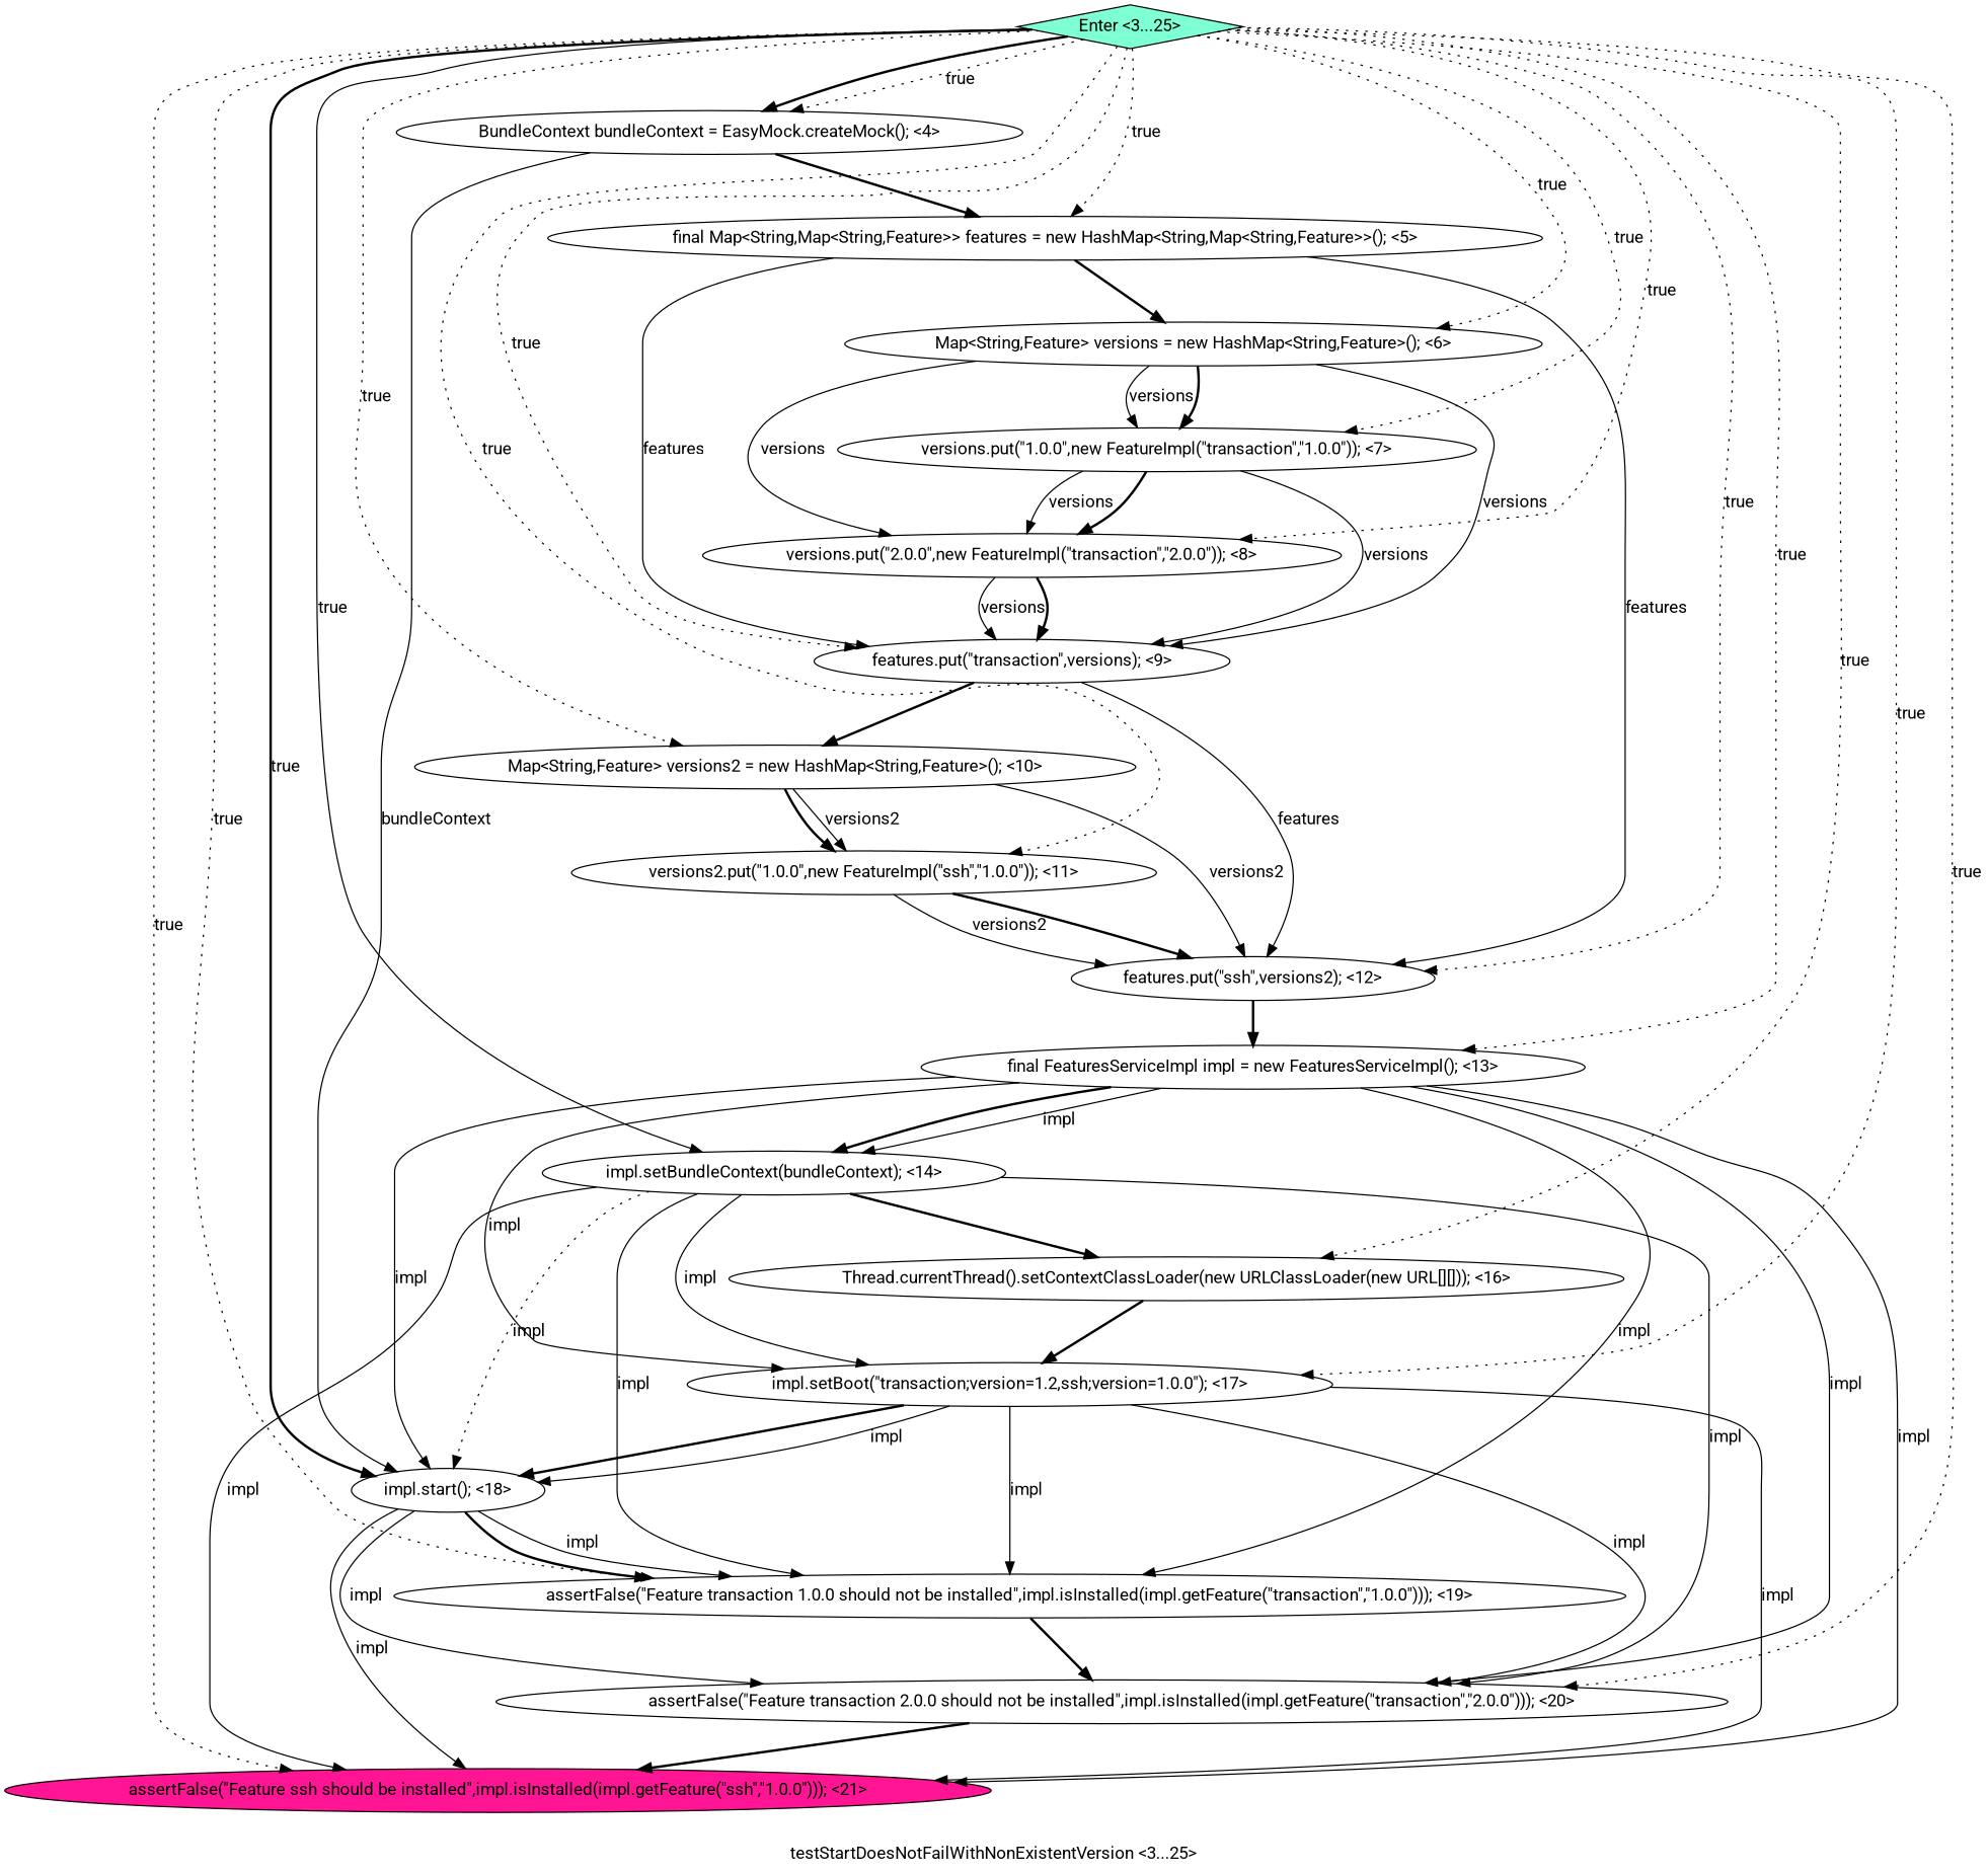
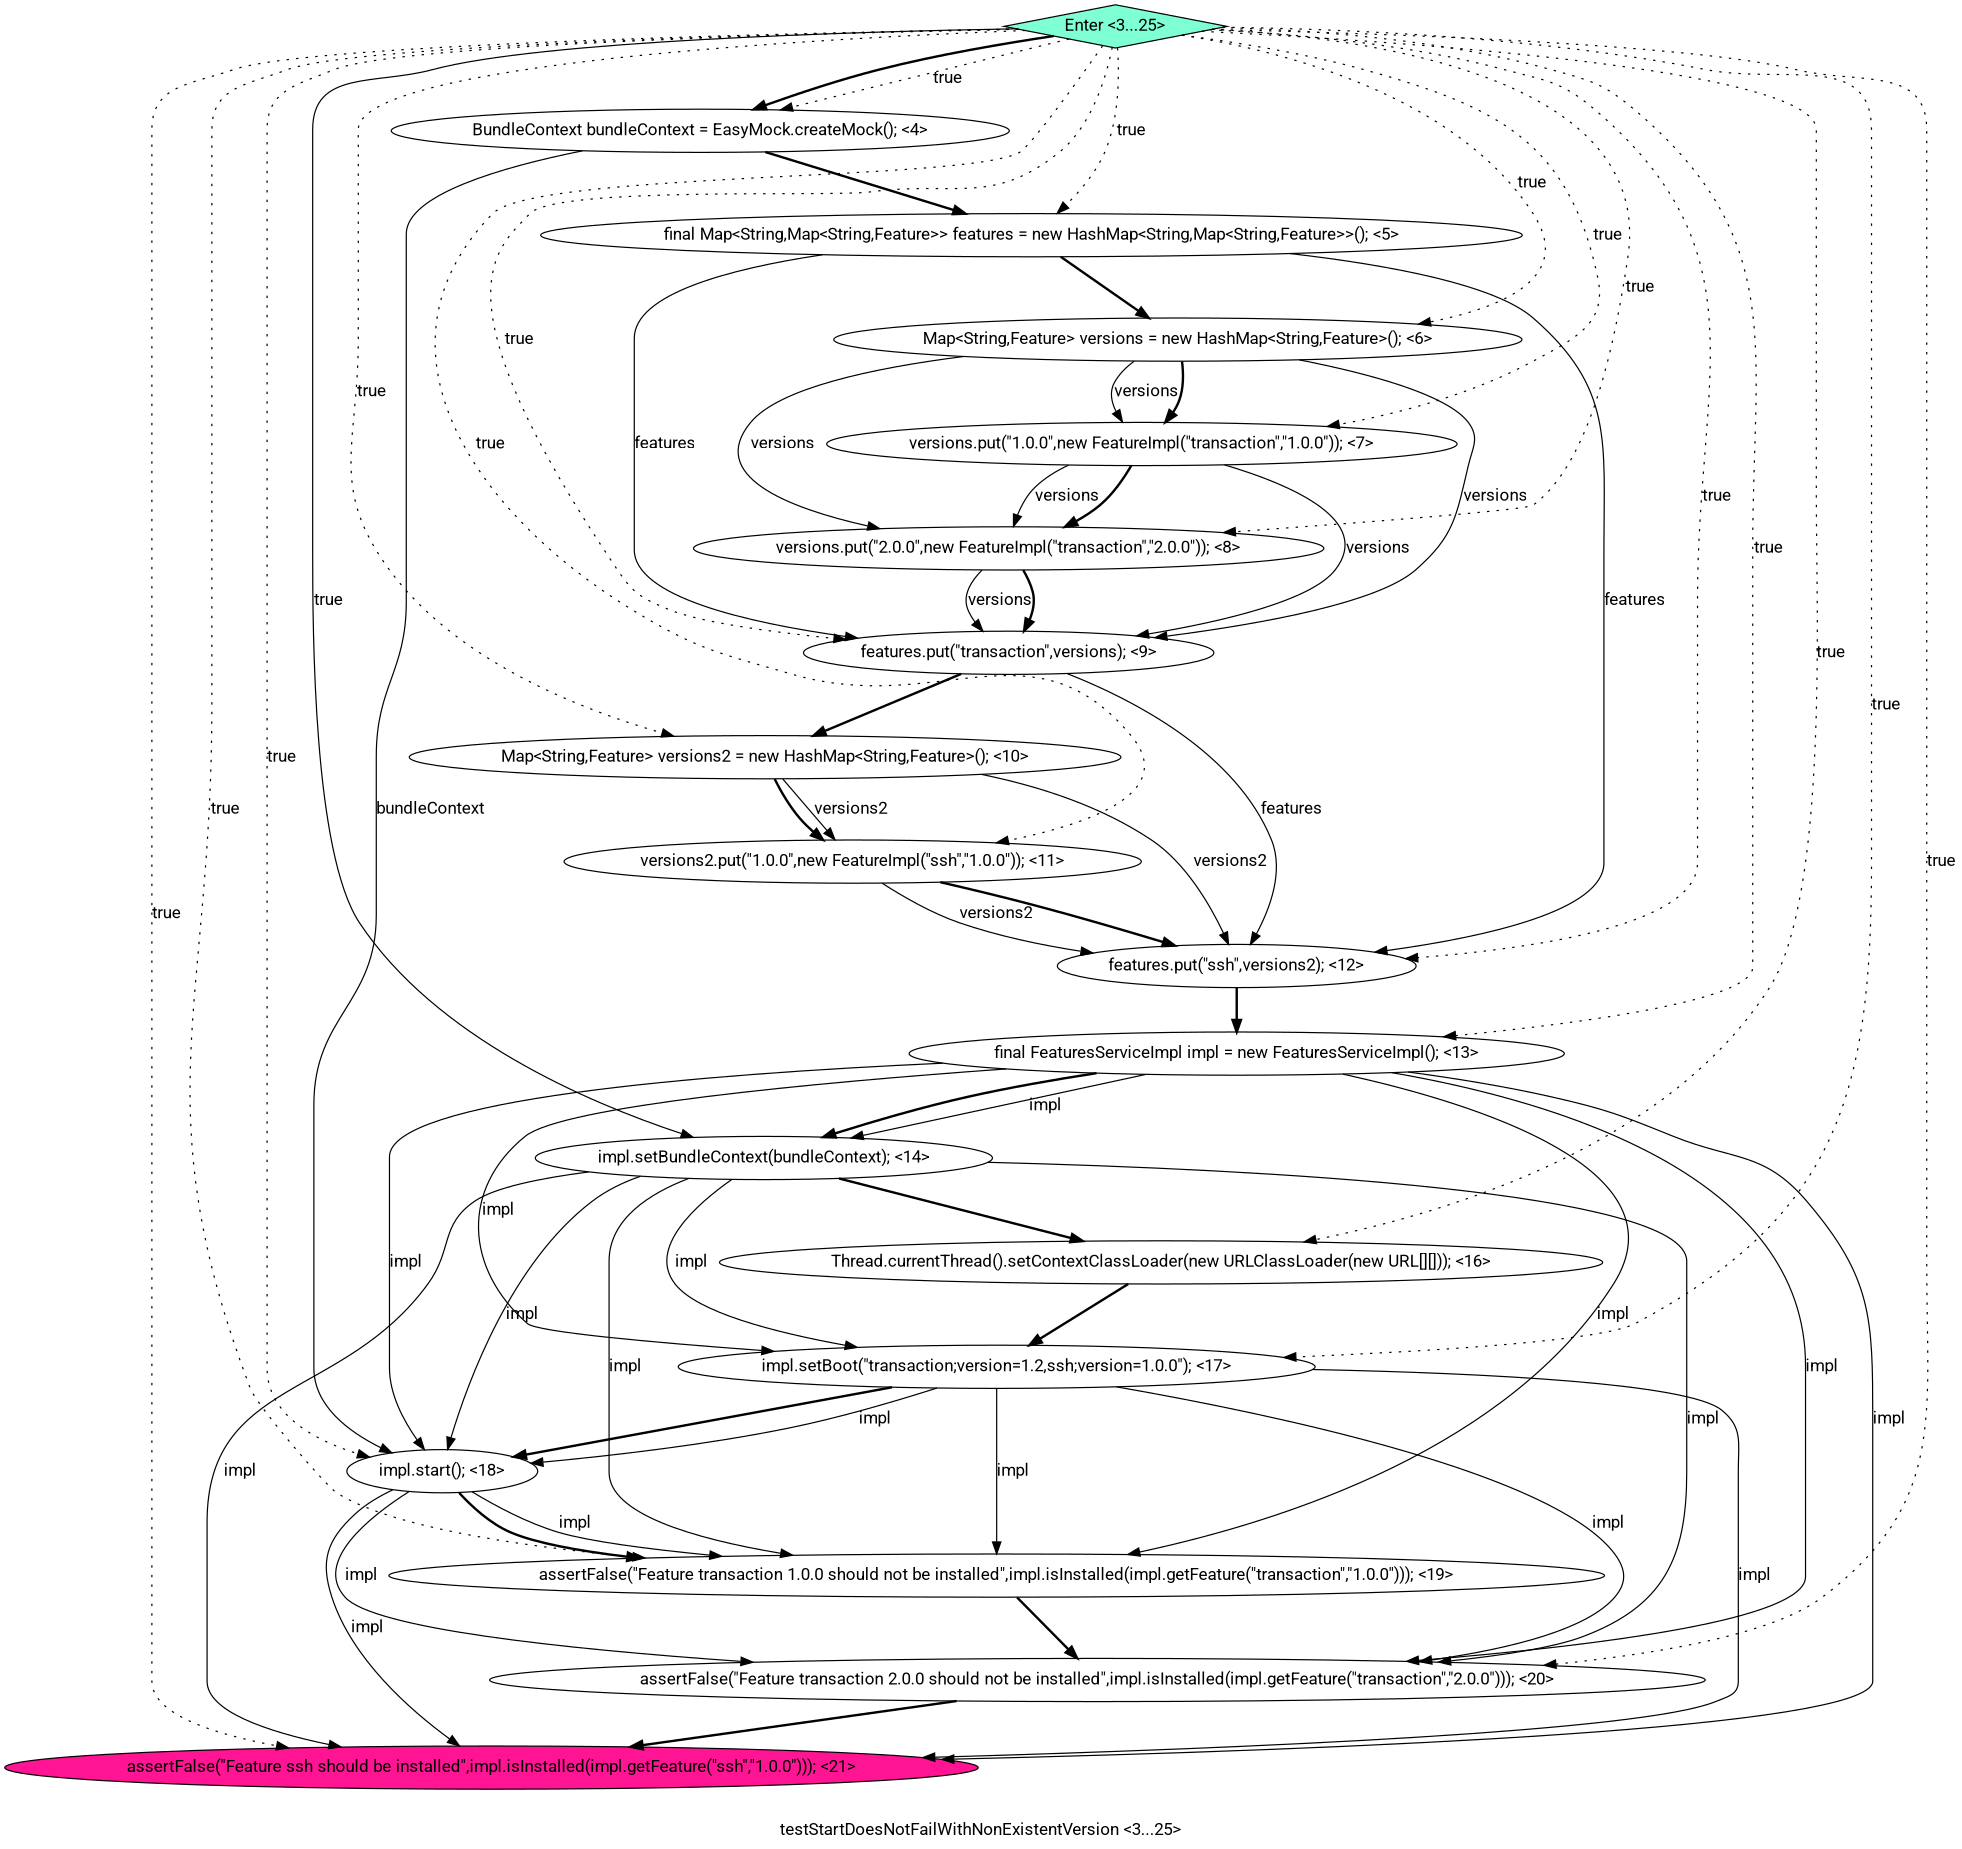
  digraph {
    fontname=Roboto
    label="testStartDoesNotFailWithNonExistentVersion <3...25>"
    node [fillcolor=white fontname=Roboto shape=ellipse style=filled]
    edge [fontname=Roboto style=solid]
    n1 [fillcolor=aquamarine label="Enter <3...25>" shape=diamond]
    n2 [label="features.put(\"ssh\",versions2); <12>"]
    n3 [label="assertFalse(\"Feature transaction 2.0.0 should not be installed\",impl.isInstalled(impl.getFeature(\"transaction\",\"2.0.0\"))); <20>"]
    n4 [fillcolor=deeppink label="assertFalse(\"Feature ssh should be installed\",impl.isInstalled(impl.getFeature(\"ssh\",\"1.0.0\"))); <21>"]
    n5 [label="versions.put(\"1.0.0\",new FeatureImpl(\"transaction\",\"1.0.0\")); <7>"]
    n6 [label="assertFalse(\"Feature transaction 1.0.0 should not be installed\",impl.isInstalled(impl.getFeature(\"transaction\",\"1.0.0\"))); <19>"]
    n7 [label="features.put(\"transaction\",versions); <9>"]
    n8 [label="impl.setBoot(\"transaction;version=1.2,ssh;version=1.0.0\"); <17>"]
    n9 [label="BundleContext bundleContext = EasyMock.createMock(); <4>"]
    n10 [label="impl.setBundleContext(bundleContext); <14>"]
    n11 [label="Thread.currentThread().setContextClassLoader(new URLClassLoader(new URL[][])); <16>"]
    n12 [label="Map<String,Feature> versions = new HashMap<String,Feature>(); <6>"]
    n13 [label="Map<String,Feature> versions2 = new HashMap<String,Feature>(); <10>"]
    n14 [label="final Map<String,Map<String,Feature>> features = new HashMap<String,Map<String,Feature>>(); <5>"]
    n15 [label="final FeaturesServiceImpl impl = new FeaturesServiceImpl(); <13>"]
    n16 [label="versions.put(\"2.0.0\",new FeatureImpl(\"transaction\",\"2.0.0\")); <8>"]
    n17 [label="versions2.put(\"1.0.0\",new FeatureImpl(\"ssh\",\"1.0.0\")); <11>"]
    n18 [label="impl.start(); <18>"]
    n1 -> n2 [label=true style=dotted]
    n1 -> n3 [label=true style=dotted]
    n1 -> n4 [label=true style=dotted]
    n1 -> n5 [label=true style=dotted]
    n1 -> n6 [label=true style=dotted]
    n1 -> n7 [label=true style=dotted]
    n1 -> n8 [label=true style=dotted]
    n1 -> n9 [label=true style=dotted]
    n1 -> n9 [style=bold]
    n1 -> n10 [label=true]
    n1 -> n11 [label=true style=dotted]
    n1 -> n12 [label=true style=dotted]
    n1 -> n13 [label=true style=dotted]
    n1 -> n14 [label=true style=dotted]
    n1 -> n15 [label=true style=dotted]
    n1 -> n16 [label=true style=dotted]
    n1 -> n17 [label=true style=dotted]
-   n1 -> n18 [label=true style=bold]
+   n1 -> n18 [label=true style=dotted]
    n2 -> n15 [style=bold]
    n3 -> n4 [style=bold]
    n5 -> n7 [label=versions]
    n5 -> n16 [label=versions]
    n5 -> n16 [style=bold]
    n6 -> n3 [style=bold]
    n7 -> n2 [label=features]
    n7 -> n13 [style=bold]
    n8 -> n3 [label=impl]
    n8 -> n4 [label=impl]
    n8 -> n6 [label=impl]
    n8 -> n18 [label=impl]
    n8 -> n18 [style=bold]
    n9 -> n14 [style=bold]
    n9 -> n18 [label=bundleContext]
    n10 -> n3 [label=impl]
    n10 -> n4 [label=impl]
    n10 -> n6 [label=impl]
    n10 -> n8 [label=impl]
    n10 -> n11 [style=bold]
-   n10 -> n18 [label=impl style=dotted]
+   n10 -> n18 [label=impl]
    n11 -> n8 [style=bold]
    n12 -> n5 [label=versions]
    n12 -> n5 [style=bold]
    n12 -> n7 [label=versions]
    n12 -> n16 [label=versions]
    n13 -> n2 [label=versions2]
    n13 -> n17 [label=versions2]
    n13 -> n17 [style=bold]
    n14 -> n2 [label=features]
    n14 -> n7 [label=features]
    n14 -> n12 [style=bold]
    n15 -> n3 [label=impl]
    n15 -> n4 [label=impl]
    n15 -> n6 [label=impl]
    n15 -> n8 [label=impl]
    n15 -> n10 [label=impl]
    n15 -> n10 [style=bold]
    n15 -> n18 [label=impl]
    n16 -> n7 [label=versions]
    n16 -> n7 [style=bold]
    n17 -> n2 [label=versions2]
    n17 -> n2 [style=bold]
    n18 -> n3 [label=impl]
    n18 -> n4 [label=impl]
    n18 -> n6 [label=impl]
    n18 -> n6 [style=bold]
  }
